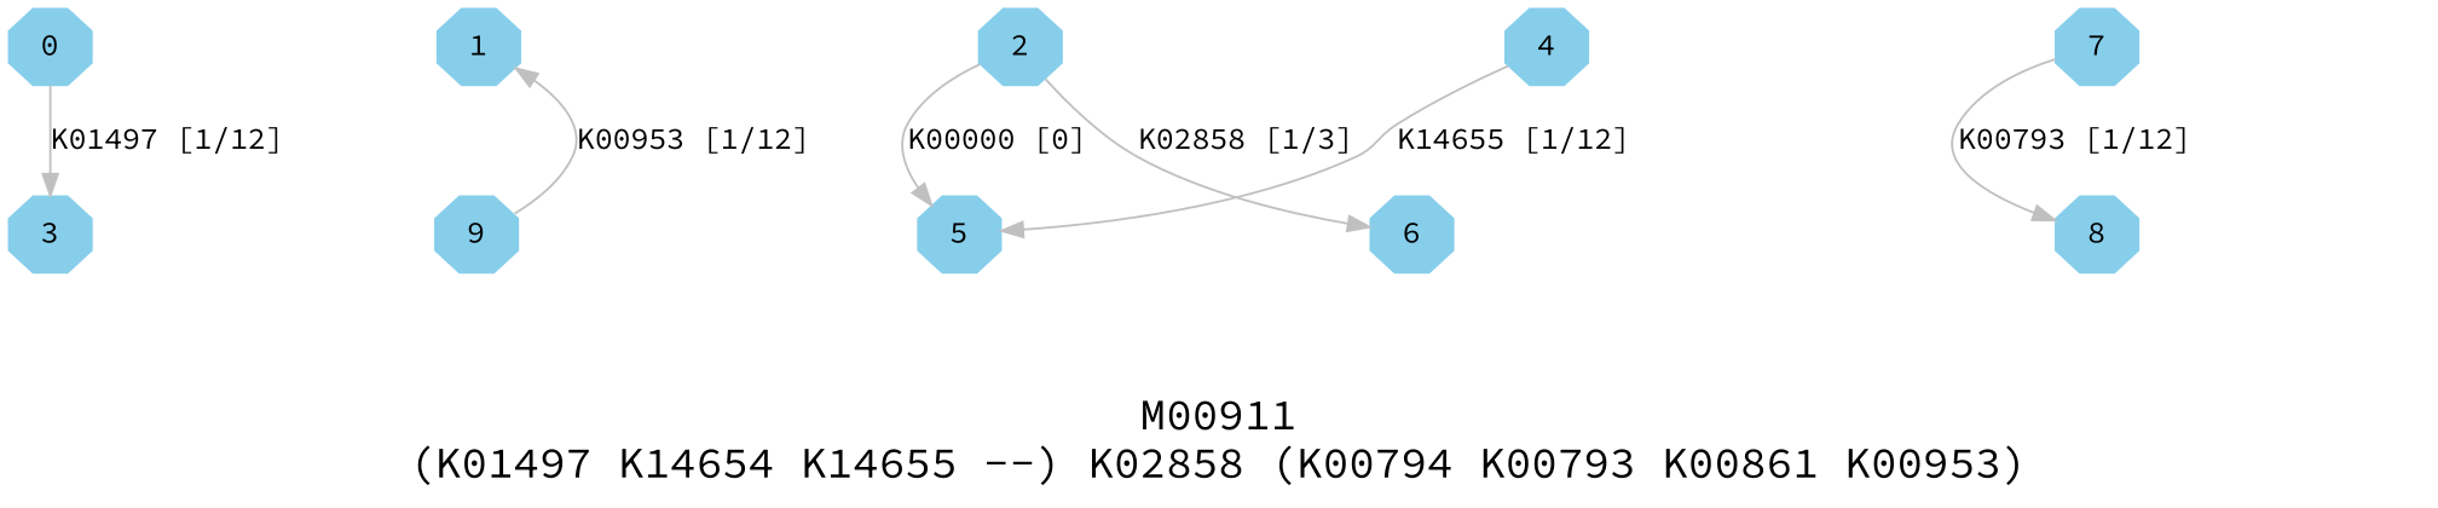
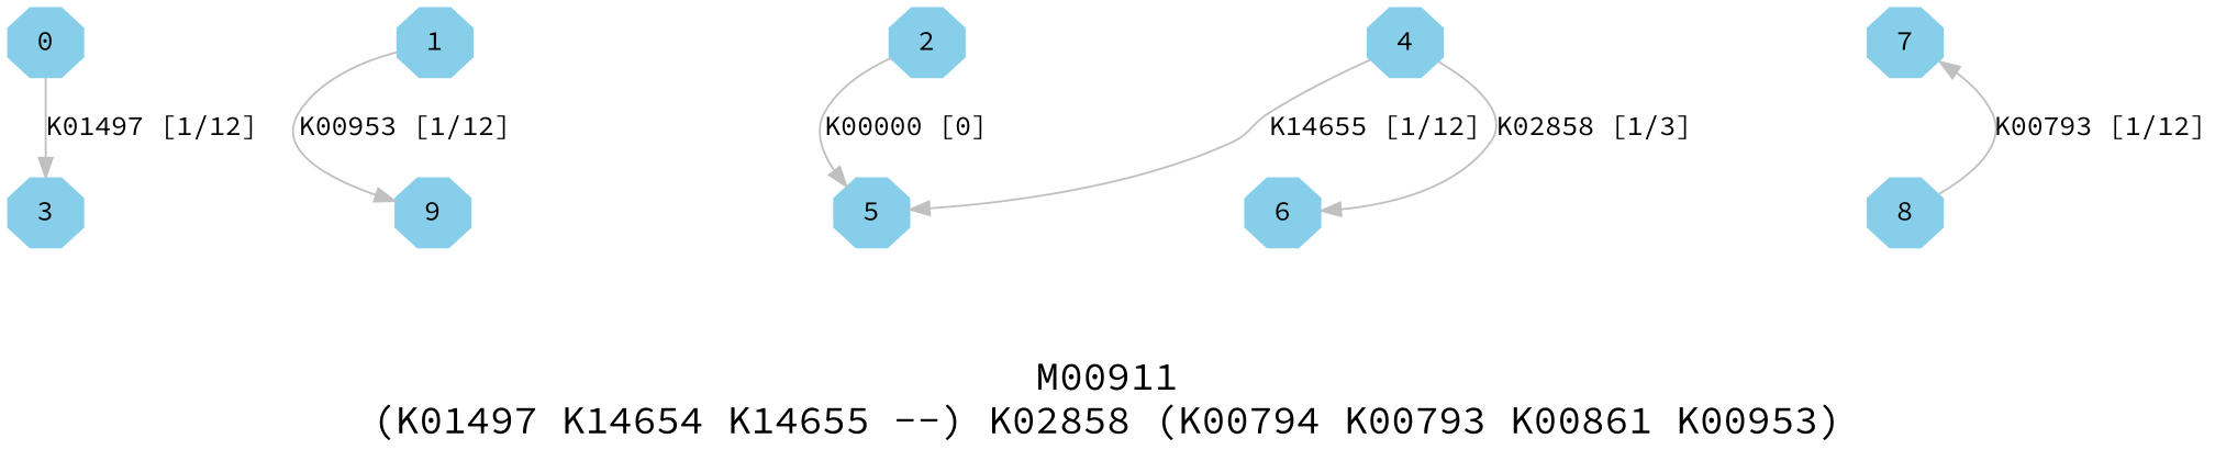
  digraph {
    fontname="Source Code Pro"
    fontsize=20
    label="M00911\n(K01497 K14654 K14655 --) K02858 (K00794 K00793 K00861 K00953)"
    node [color=skyblue fontname="Source Code Pro" shape=octagon style=filled]
    edge [color=grey fontname="Source Code Pro"]
    0 [height=.3 width=.3]
    1 [height=.3 width=.3]
    2 [height=.3 width=.3]
    3 [height=.3 width=.3]
    4 [height=.3 width=.3]
    5 [height=.3 width=.3]
    6 [height=.3 width=.3]
    7 [height=.3 width=.3]
    8 [height=.3 width=.3]
    9 [height=.3 width=.3]
    subgraph sub_1 {
      0
      1
      2
      3
      4
      5
      6
      7
      8
      9
    }
    0 -> 3 [label="K01497 [1/12]"]
    2 -> 5 [label="K00000 [0]"]
-   2 -> 6 [label="K02858 [1/3]"]
+   4 -> 6 [label="K02858 [1/3]"]
    4 -> 5 [label="K14655 [1/12]"]
-   7 -> 8 [label="K00793 [1/12]"]
-   9 -> 1 [label="K00953 [1/12]"]
+   8 -> 7 [label="K00793 [1/12]"]
+   1 -> 9 [label="K00953 [1/12]"]
  }
